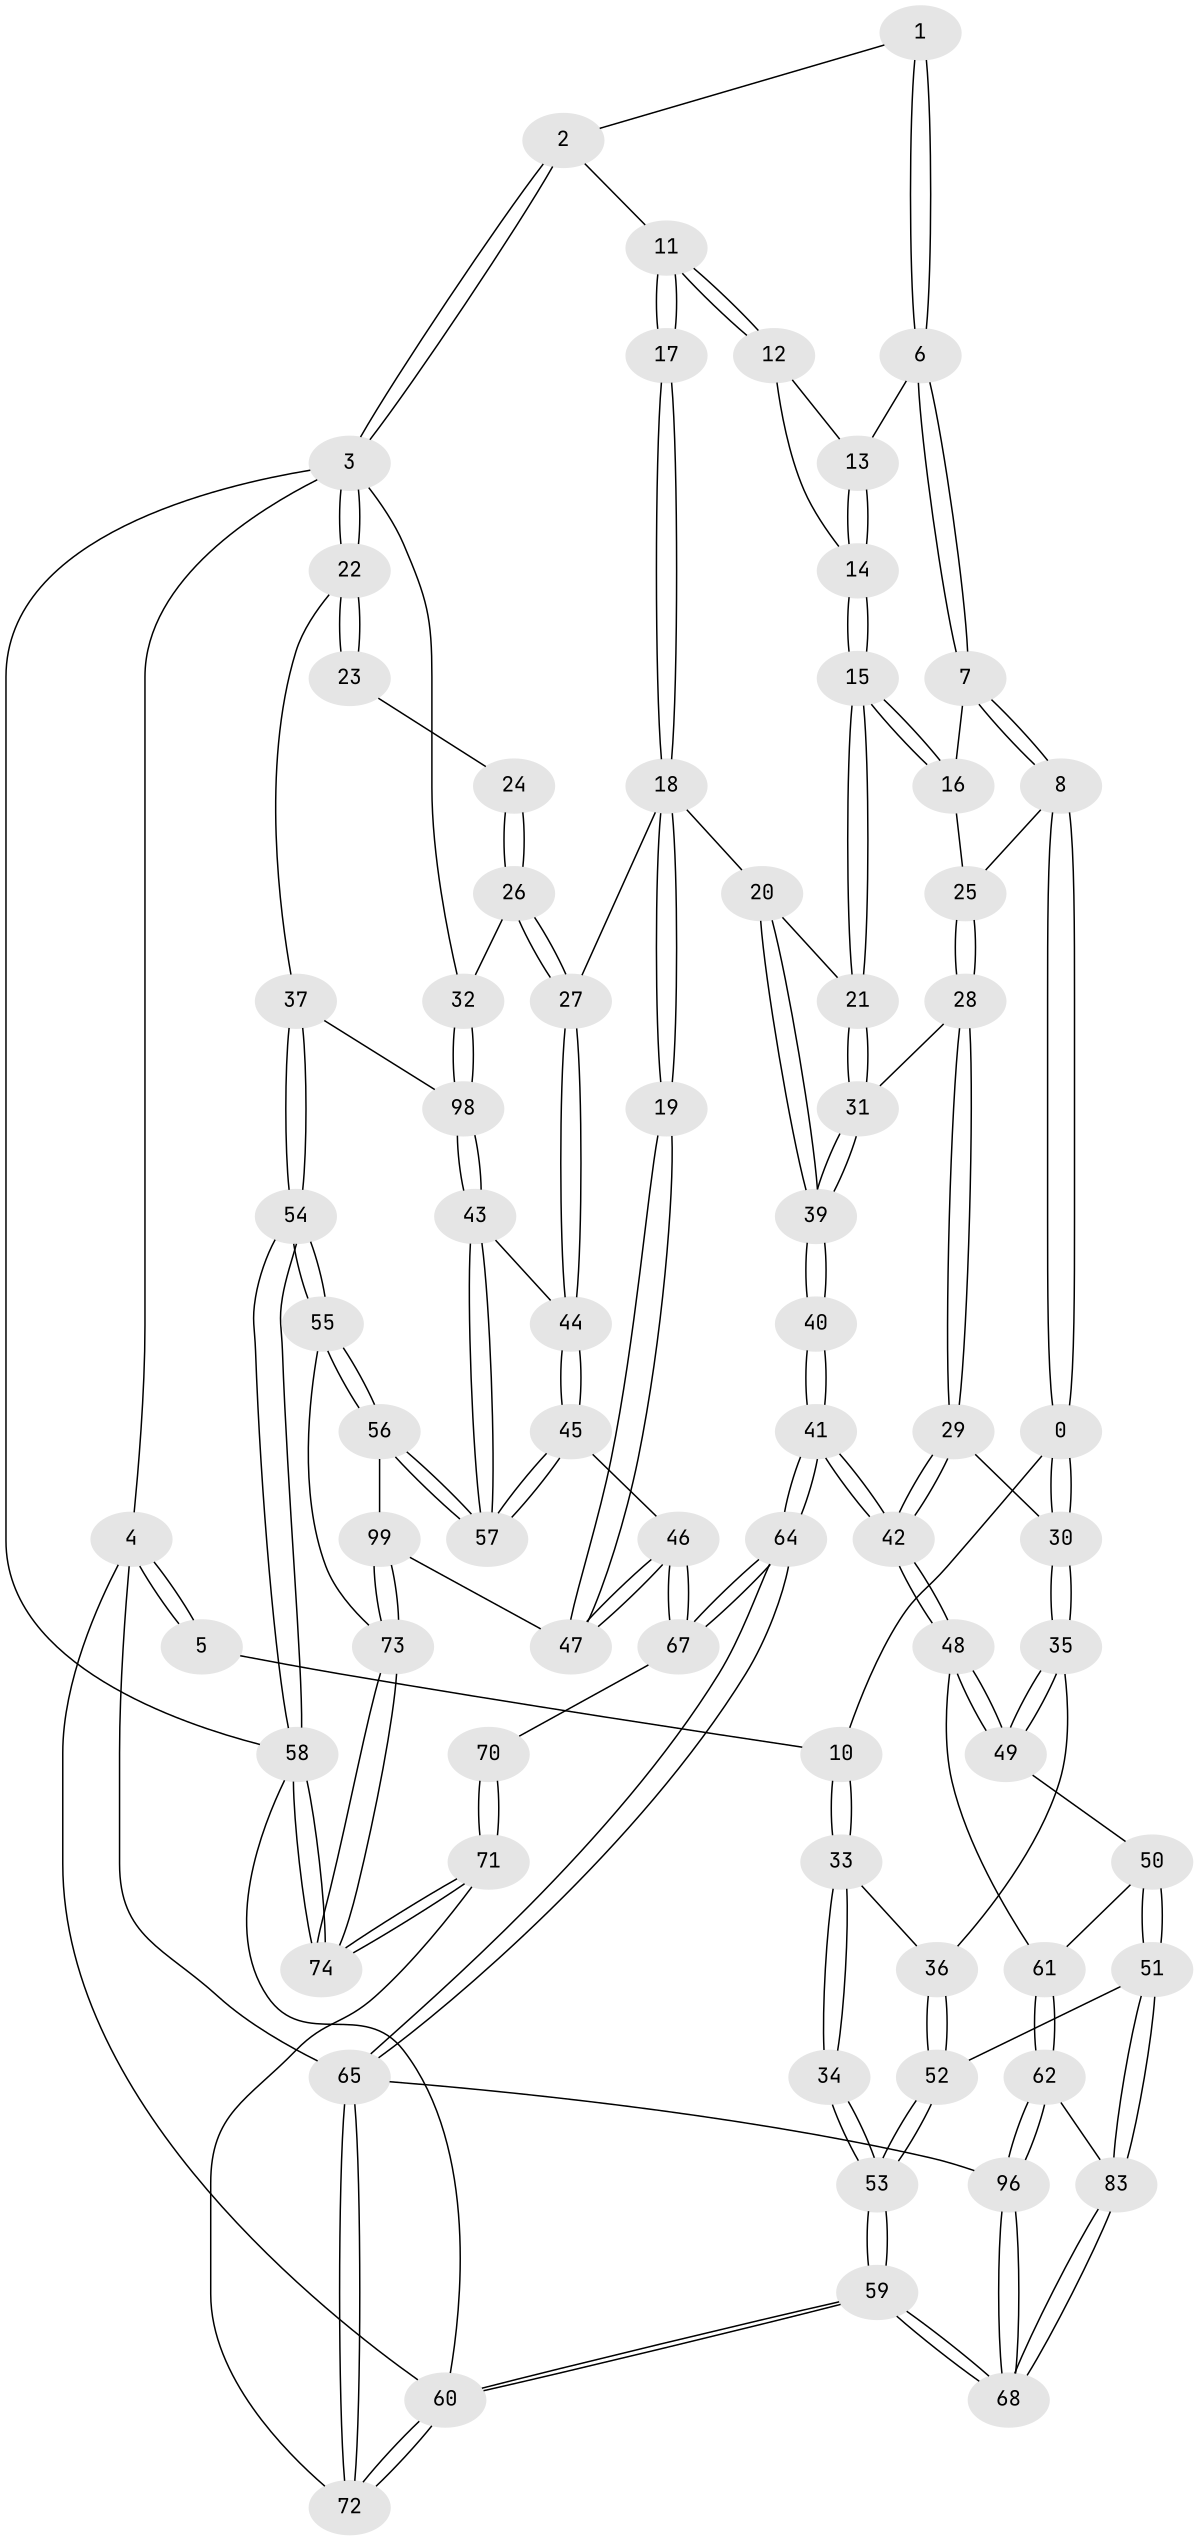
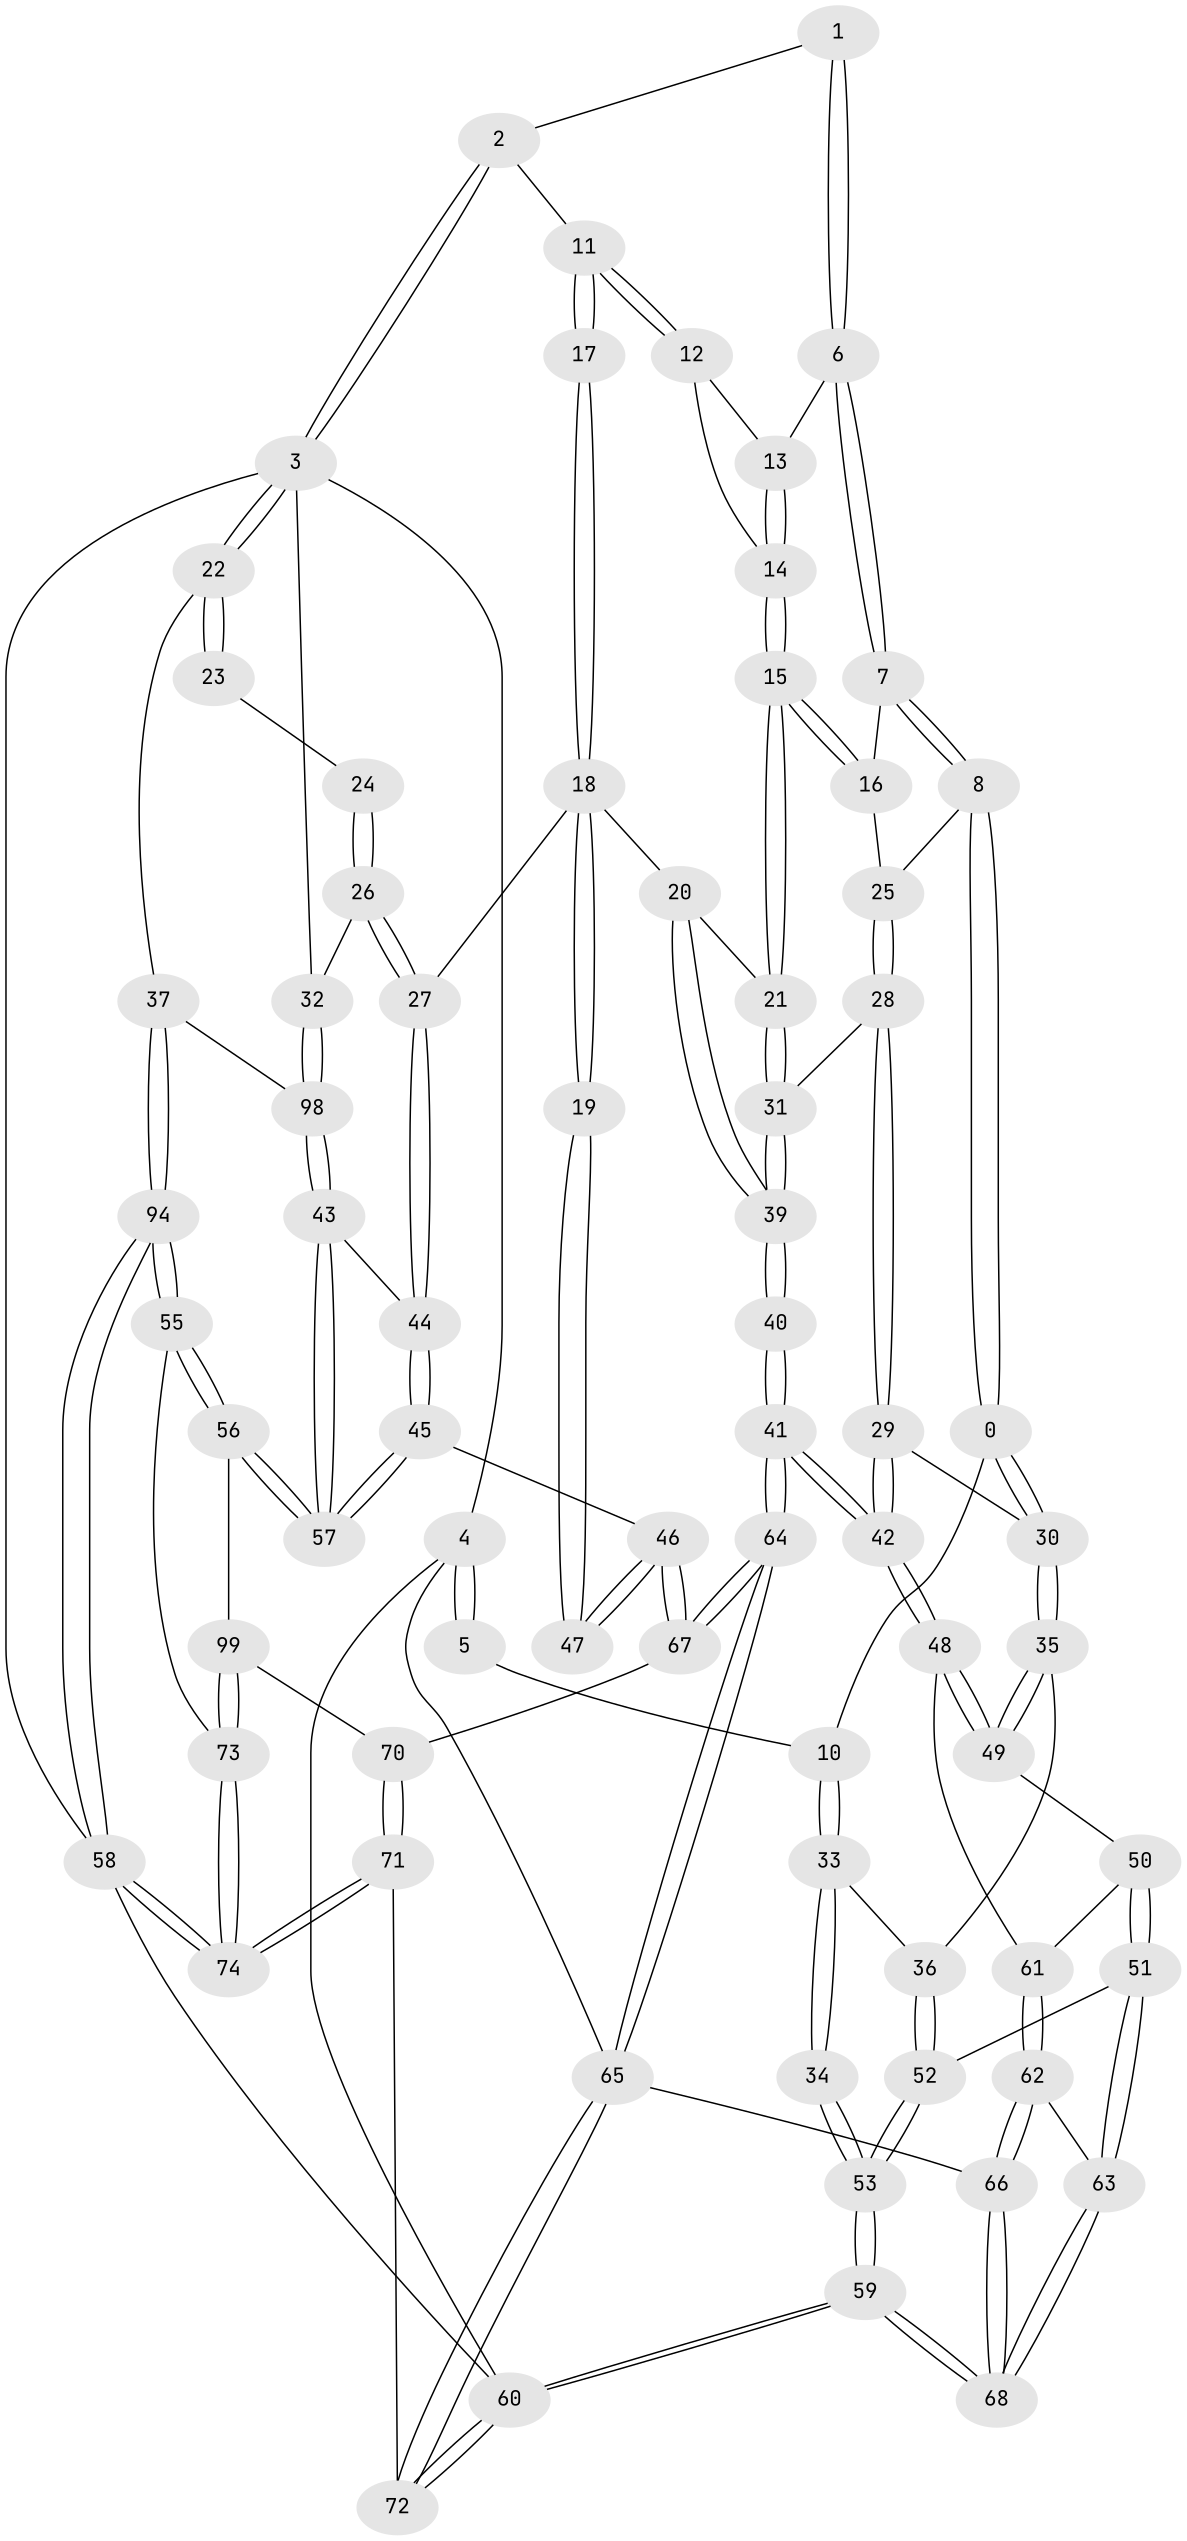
  graph {
    fontname="JetBrains Mono"
    node [color=gray90 fontname="JetBrains Mono" style=filled]
    edge [fontname="JetBrains Mono"]
    1
    2
    6
    3
    11
    7
    13
    4
    22
    58
    32
    12
    17
    5
    60
    65
    23
    37
    74
    10
    34
    53
    72
    33
    8
    16
    14
    n28 [label=0]
    25
    30
    28
    35
    36
    18
    15
    21
    31
    19
    27
    20
    24
    26
    47
    44
    39
    40
    n47 [label=98]
-   54
+   54 [label=94]
    29
    45
    42
    48
    49
    43
    52
    59
    50
    55
    57
    41
    64
    67
    61
    46
    70
    62
    51
-   63 [label=83]
+   63
    68
    56
    73
    n72 [label=99]
-   66 [label=96]
+   66
    71
    1 -- 2
    1 -- 6
    1 -- 6
    2 -- 3
    2 -- 3
    2 -- 11
    6 -- 7
    6 -- 7
    6 -- 13
    3 -- 4
    3 -- 22
    3 -- 22
    3 -- 58
    3 -- 32
    11 -- 12
    11 -- 12
    11 -- 17
    11 -- 17
    7 -- 8
    7 -- 8
    7 -- 16
    13 -- 14
    13 -- 14
    4 -- 5
    4 -- 5
    4 -- 60
    4 -- 65
    22 -- 23
    22 -- 23
    22 -- 37
    58 -- 60
    58 -- 74
    58 -- 74
    32 -- n47
    32 -- n47
    12 -- 13
    12 -- 14
    17 -- 18
    17 -- 18
    5 -- 10
    60 -- 72
    60 -- 72
    65 -- 72
    65 -- 72
    65 -- 66
    23 -- 24
    37 -- n47
    37 -- 54
    37 -- 54
    10 -- 33
    10 -- 33
    34 -- 53
    34 -- 53
    53 -- 59
    53 -- 59
    33 -- 34
    33 -- 34
    33 -- 36
    8 -- n28
    8 -- n28
    8 -- 25
    16 -- 25
    14 -- 15
    14 -- 15
    n28 -- 10
    n28 -- 30
    n28 -- 30
    25 -- 28
    25 -- 28
    30 -- 35
    30 -- 35
    28 -- 31
    28 -- 29
    28 -- 29
    35 -- 36
    35 -- 49
    35 -- 49
    36 -- 52
    36 -- 52
    18 -- 19
    18 -- 19
    18 -- 27
    18 -- 20
    15 -- 16
    15 -- 16
    15 -- 21
    15 -- 21
    21 -- 31
    21 -- 31
    31 -- 39
    31 -- 39
    19 -- 47
    19 -- 47
    27 -- 44
    27 -- 44
    20 -- 21
    20 -- 39
    20 -- 39
    24 -- 26
    24 -- 26
    26 -- 32
    26 -- 27
    26 -- 27
    44 -- 45
    44 -- 45
    39 -- 40
    39 -- 40
    40 -- 41
    40 -- 41
    n47 -- 43
    n47 -- 43
    54 -- 58
    54 -- 58
    54 -- 55
    54 -- 55
    29 -- 30
    29 -- 42
    29 -- 42
    45 -- 57
    45 -- 57
    45 -- 46
    42 -- 48
    42 -- 48
    48 -- 49
    48 -- 49
    48 -- 61
    49 -- 50
    43 -- 44
    43 -- 57
    43 -- 57
    52 -- 53
    52 -- 53
    59 -- 60
    59 -- 60
    59 -- 68
    59 -- 68
    50 -- 61
    50 -- 51
    50 -- 51
    55 -- 56
    55 -- 56
    55 -- 73
    41 -- 42
    41 -- 42
    41 -- 64
    41 -- 64
    64 -- 65
    64 -- 65
    64 -- 67
    64 -- 67
    67 -- 70
    61 -- 62
    61 -- 62
    46 -- 47
    46 -- 47
    46 -- 67
    46 -- 67
    70 -- 71
    70 -- 71
    62 -- 63
    62 -- 66
    62 -- 66
    51 -- 52
    51 -- 63
    51 -- 63
    63 -- 68
    63 -- 68
    56 -- 57
    56 -- 57
    56 -- n72
    73 -- 74
    73 -- 74
-   n72 -- 47
+   n72 -- 70
    n72 -- 73
    n72 -- 73
    66 -- 68
    66 -- 68
    71 -- 74
    71 -- 74
    71 -- 72
  }
